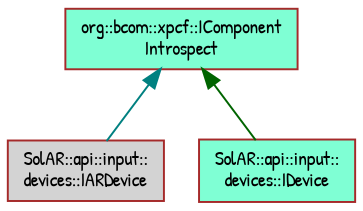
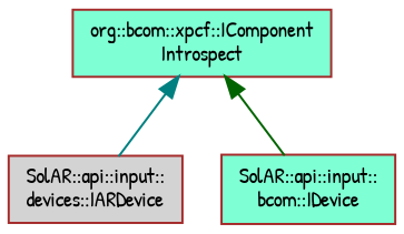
  digraph {
    fontname="Patrick Hand"
    node [color=brown fillcolor=aquamarine fontname="Patrick Hand" fontsize=10 shape=record style=filled]
    edge [dir=back fontname="Patrick Hand" fontsize=10 labelfontname=Helvetica labelfontsize=10 style=solid]
    n1 [fillcolor=lightgrey fontcolor=black height=0.2 label="SolAR::api::input::\ldevices::IARDevice" width=0.4]
-   n2 [height=0.2 label="SolAR::api::input::\ldevices::IDevice" width=0.4]
+   n2 [height=0.2 label="SolAR::api::input::\lbcom::IDevice" width=0.4]
    n3 [height=0.2 label="org::bcom::xpcf::IComponent\lIntrospect" width=0.4]
    n3 -> n1 [color=teal]
    n3 -> n2 [color=darkgreen]
  }
